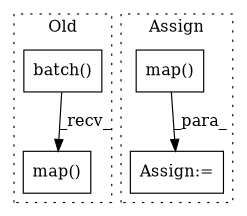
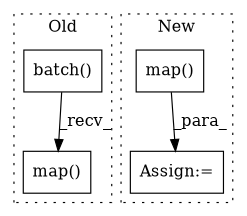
  digraph {
    node [a=75 shape=box]
    n1 [l="11,1" label="batch()" s="2091,2127"]
    n2 [l="42,1" label="map()" s="2091,2146"]
    n3 [l="48,1" label="map()" s="2396,2457"]
    n4 [a=68 l=3 label="Assign:=" s=2393]
    subgraph cluster_1 {
      label=Old
      style=dotted
      n1
      n2
    }
    subgraph cluster_2 {
-     label=Assign
+     label=New
      style=dotted
      n3
      n4
    }
    n1 -> n2 [label=_recv_]
    n3 -> n4 [label=_para_]
  }
